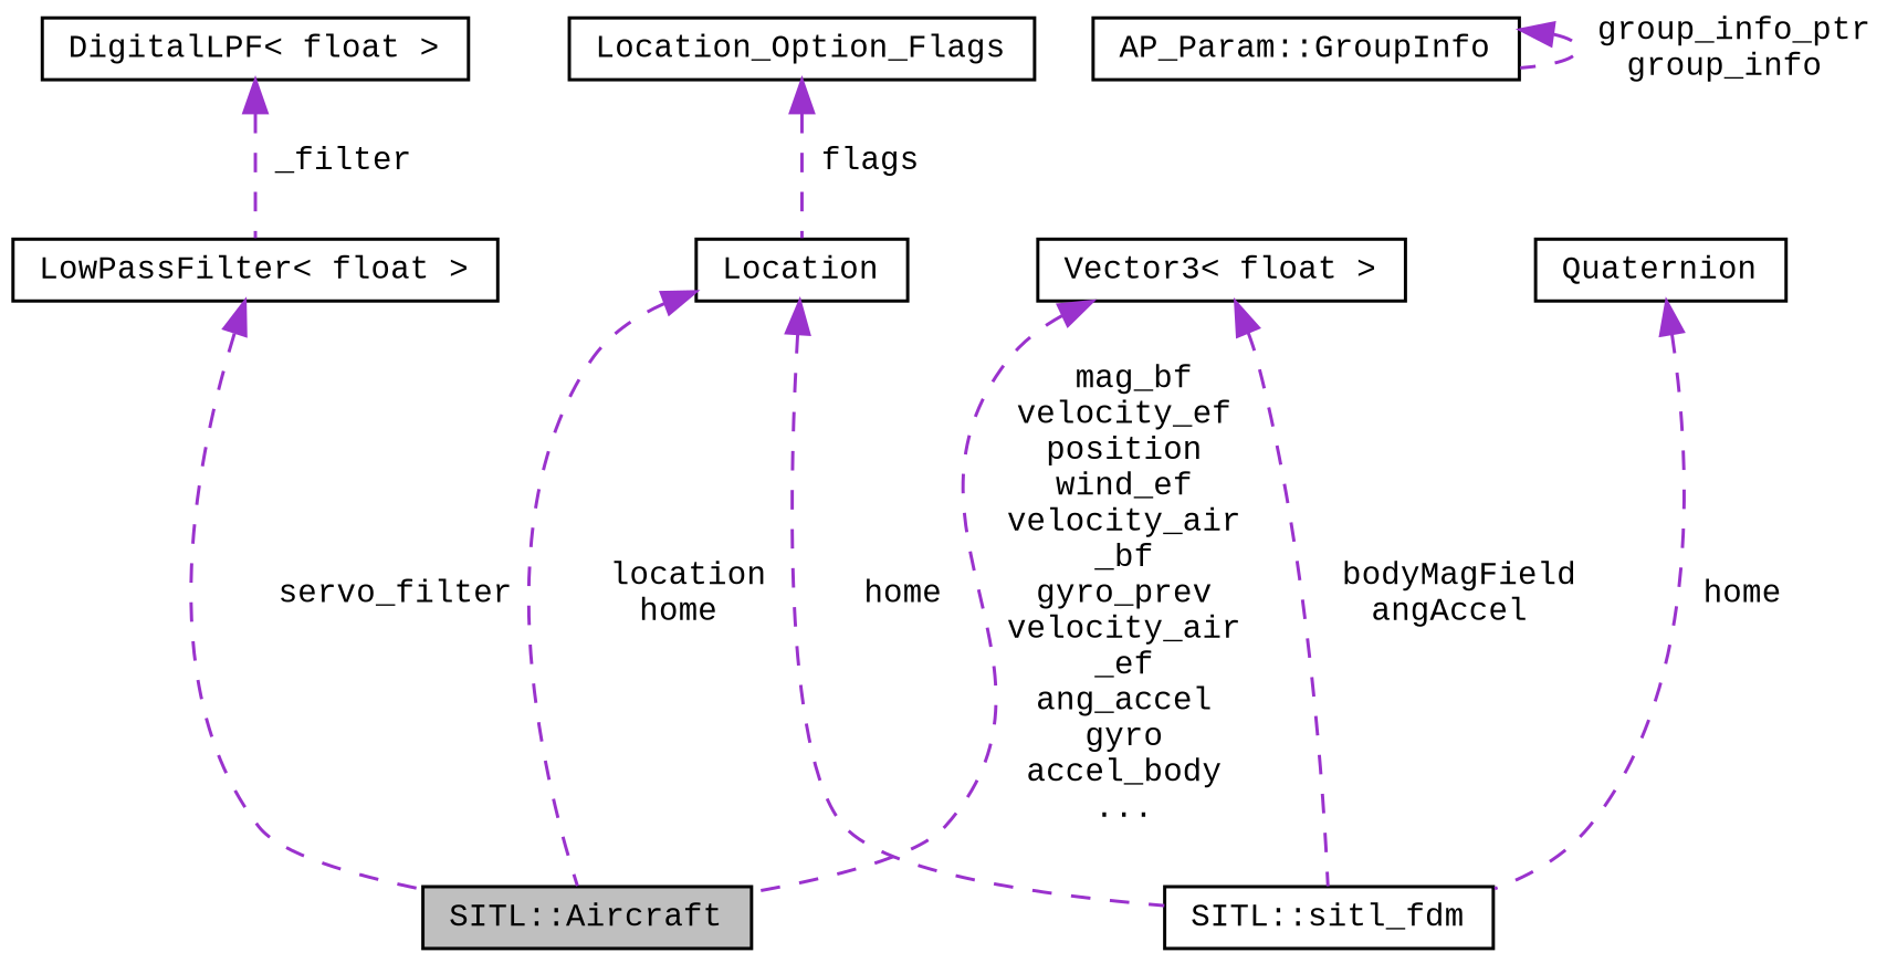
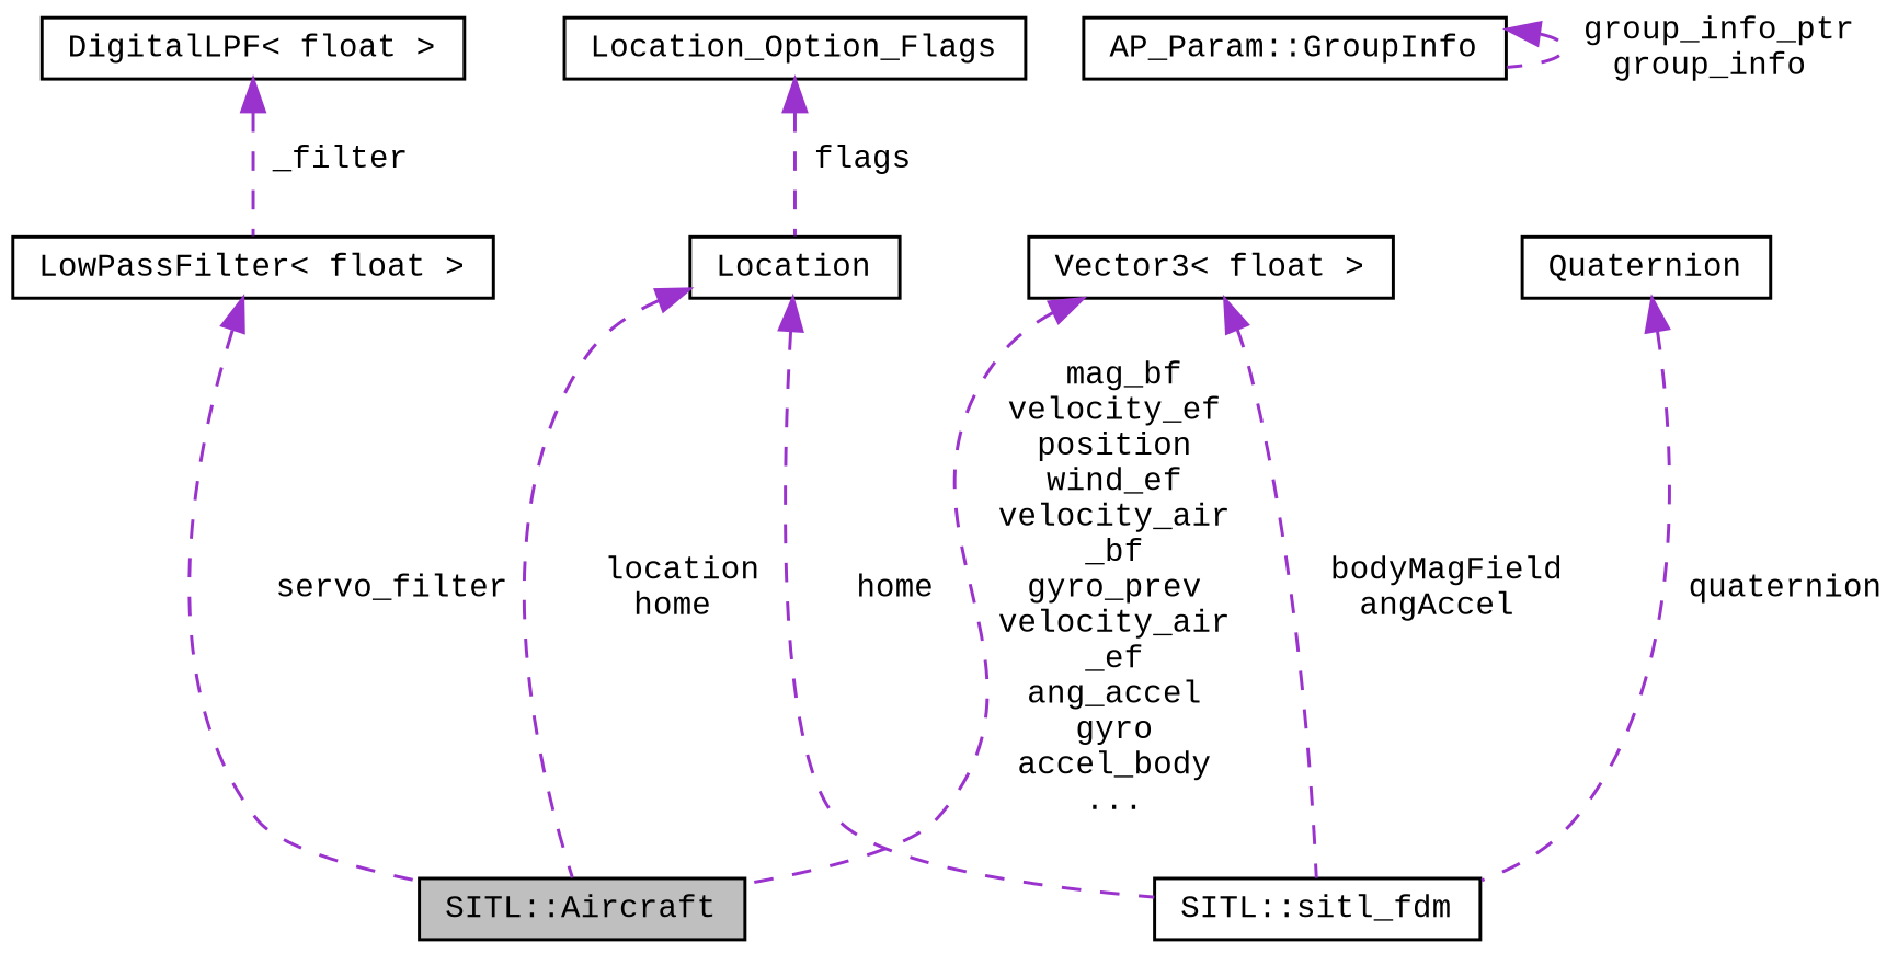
  digraph {
    fontname="Liberation Mono"
    node [color=black fillcolor=white fontname="Liberation Mono" fontsize=10 shape=record style=filled]
    edge [color=darkorchid3 dir=back fontname="Liberation Mono" fontsize=10 labelfontname=Helvetica labelfontsize=10 style=dashed]
    n1 [fillcolor=grey75 fontcolor=black height=0.2 label="SITL::Aircraft" width=0.4]
    n2 [height=0.2 label="Vector3\< float \>" width=0.4]
    n3 [height=0.2 label="SITL::sitl_fdm" width=0.4]
    n4 [height=0.2 label="LowPassFilter\< float \>" width=0.4]
    n5 [height=0.2 label="DigitalLPF\< float \>" width=0.4]
    n6 [height=0.2 label="AP_Param::GroupInfo" width=0.4]
    n7 [height=0.2 label=Quaternion width=0.4]
    n8 [height=0.2 label=Location width=0.4]
    n9 [height=0.2 label=Location_Option_Flags width=0.4]
    n2 -> n1 [label=" mag_bf\nvelocity_ef\nposition\nwind_ef\nvelocity_air\l_bf\ngyro_prev\nvelocity_air\l_ef\nang_accel\ngyro\naccel_body\n..."]
    n2 -> n3 [label=" bodyMagField\nangAccel"]
    n4 -> n1 [label=" servo_filter"]
    n5 -> n4 [label=" _filter"]
    n6 -> n6 [label=" group_info_ptr\ngroup_info"]
-   n7 -> n3 [label=" home"]
+   n7 -> n3 [label=" quaternion"]
    n8 -> n1 [label=" location\nhome"]
    n8 -> n3 [label=" home"]
    n9 -> n8 [label=" flags"]
  }
